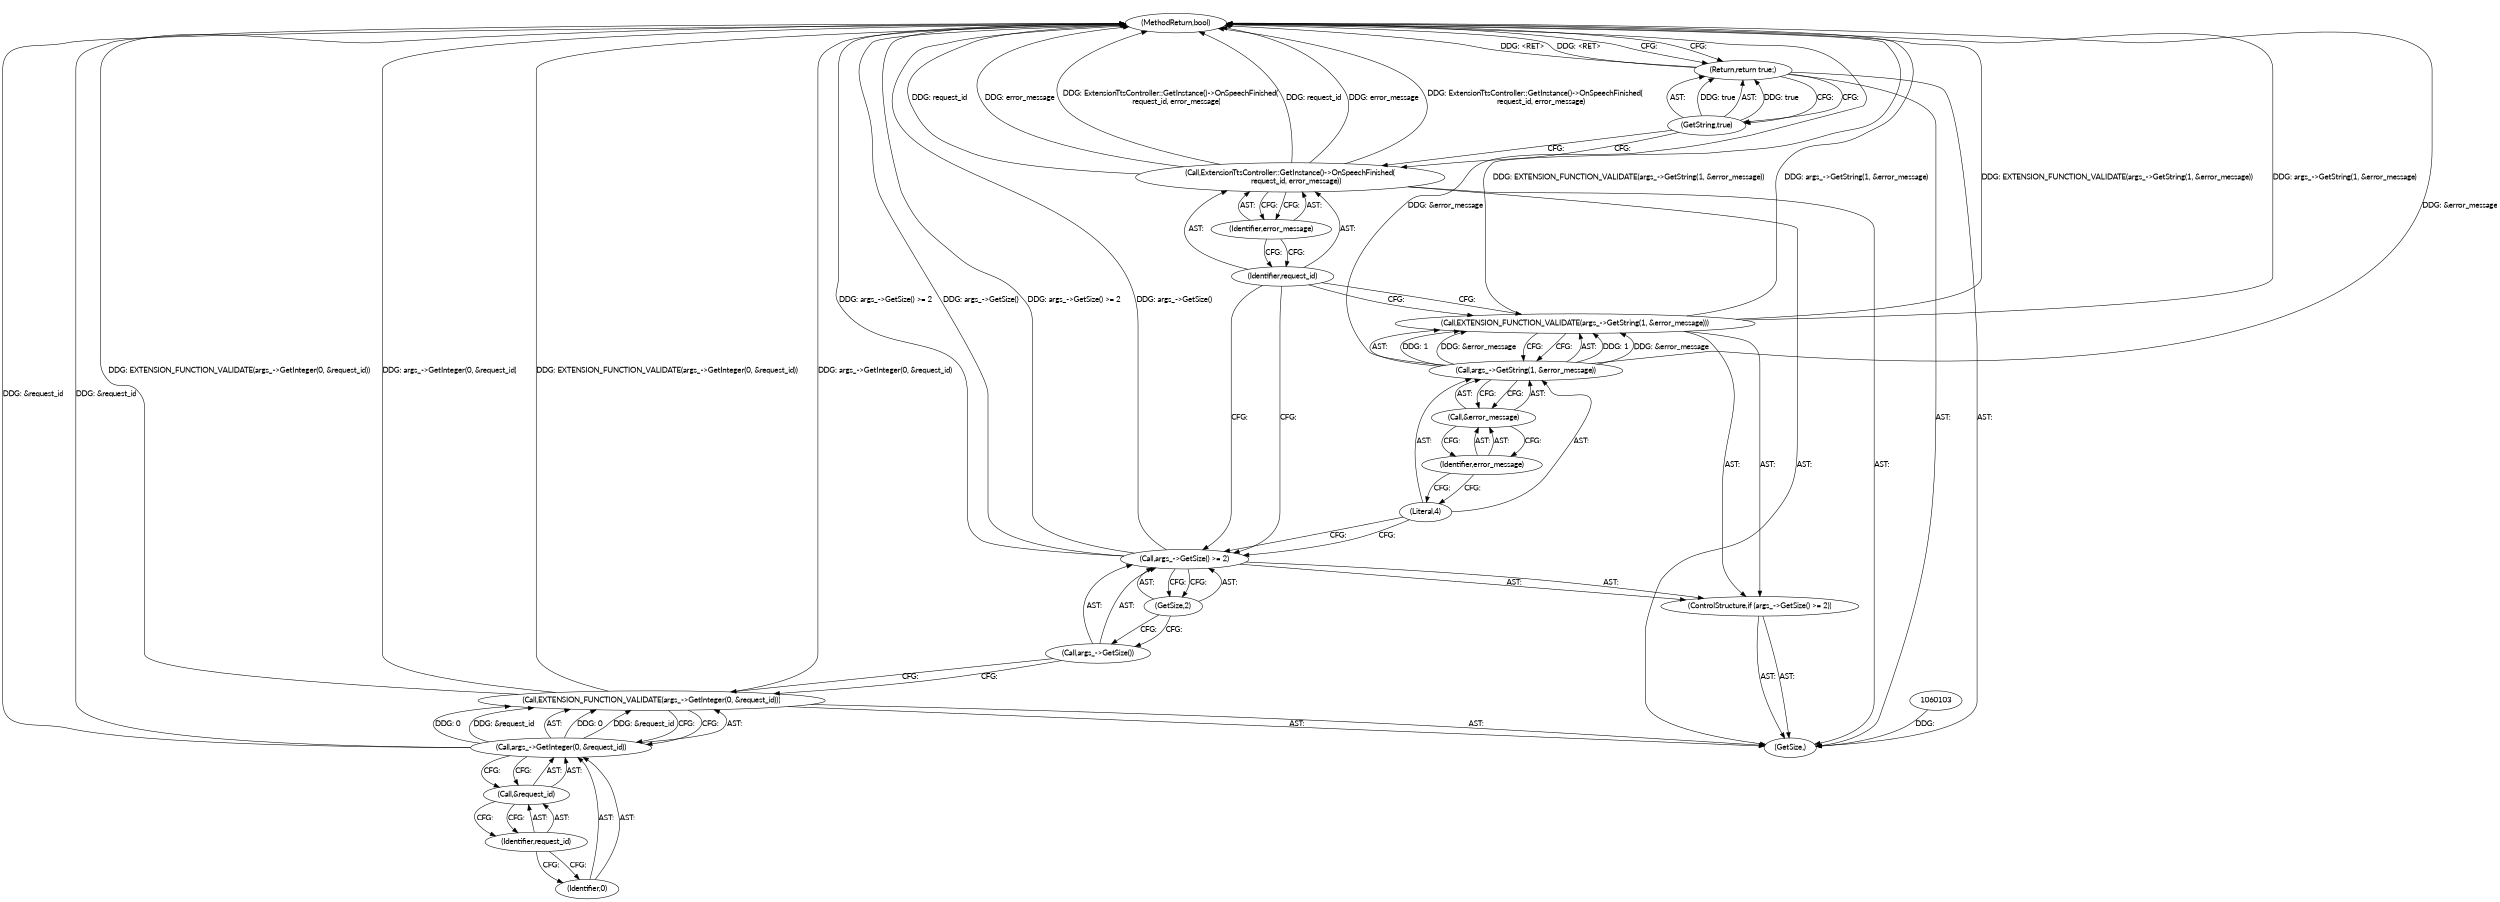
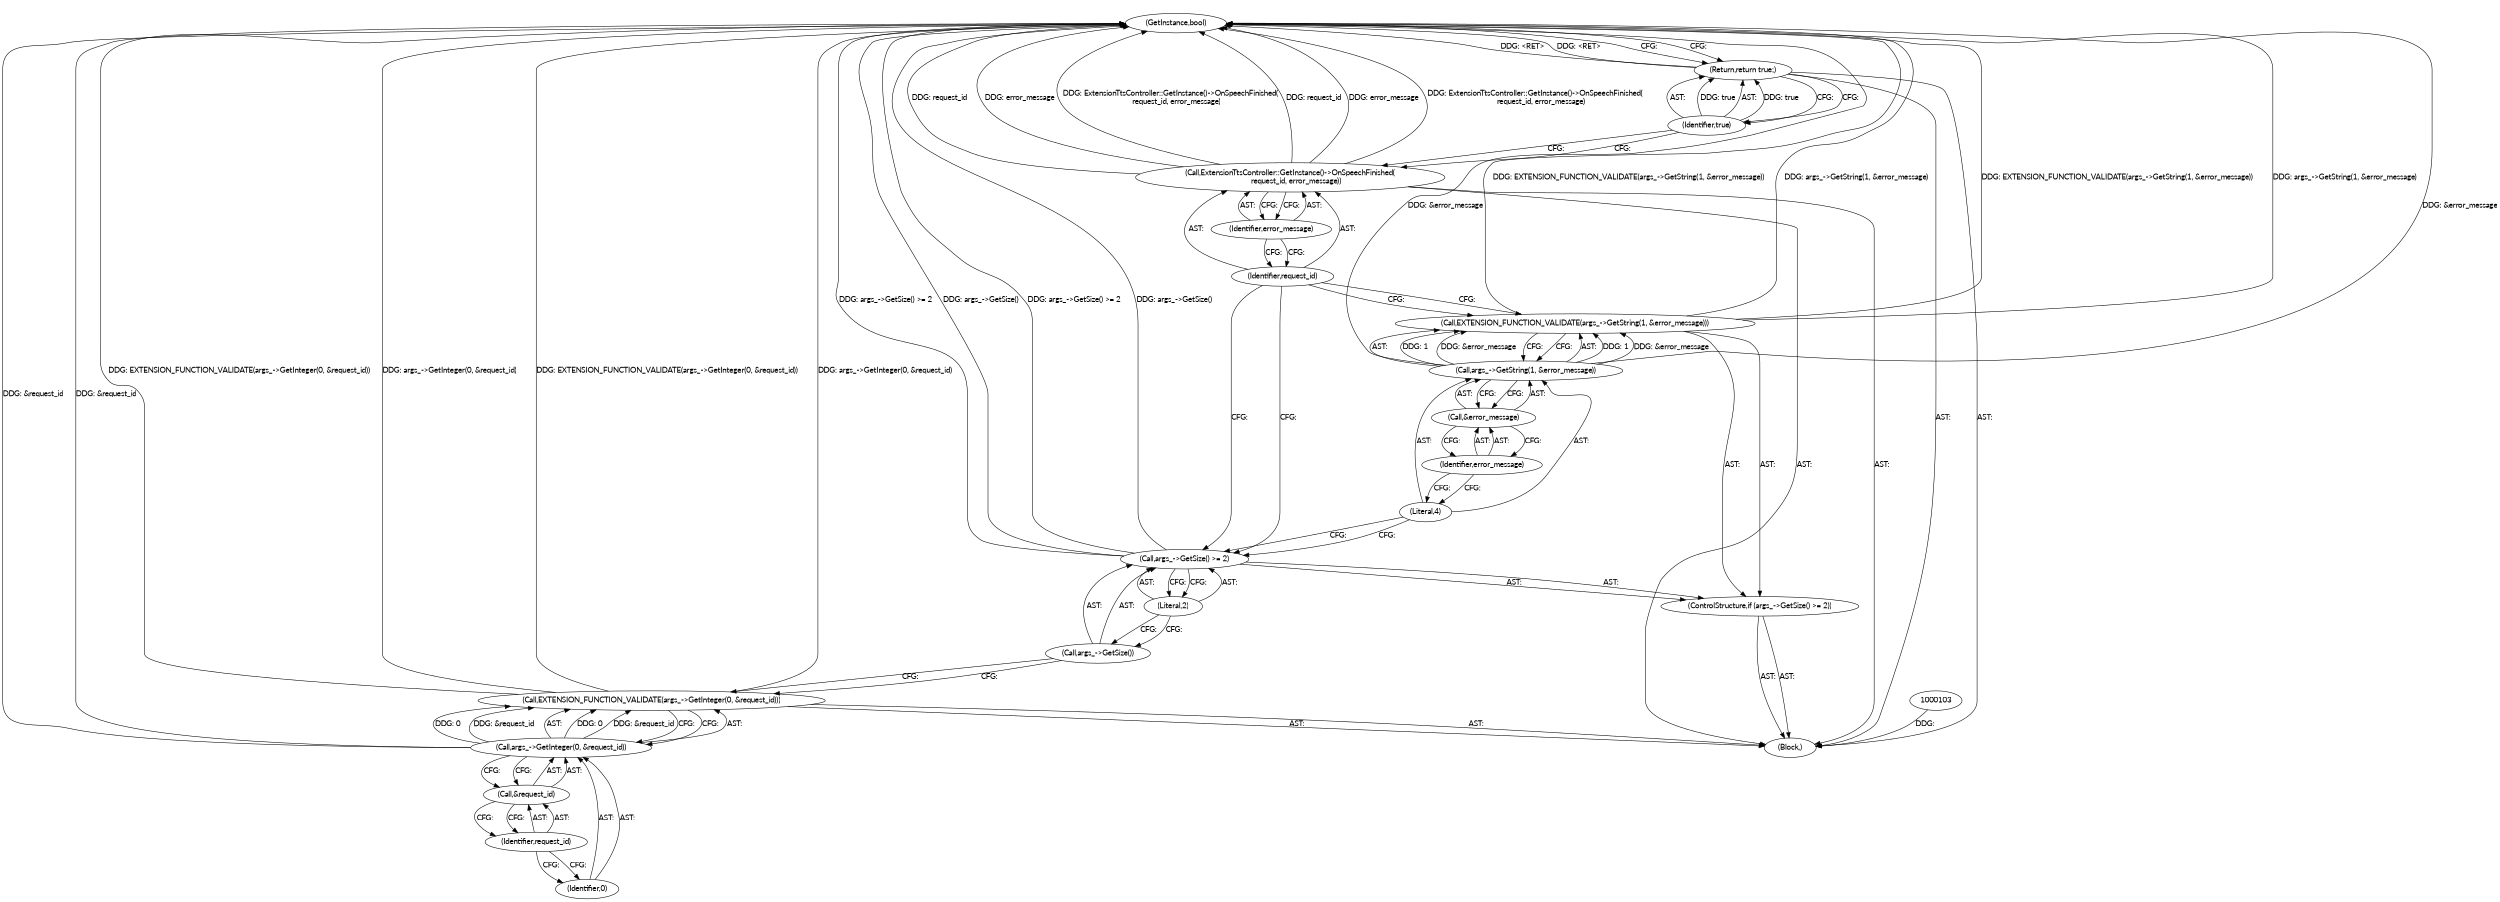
  digraph {
    fontname=Lato
    node [fontname=Lato]
    edge [fontname=Lato]
-   n1 [label="(MethodReturn,bool)"]
+   n1 [label="(GetInstance,bool)"]
    n2 [label="(Return,return true;)"]
-   n3 [label="(GetSize,)"]
-   n4 [label="(GetString,true)"]
+   n3 [label="(Block,)"]
+   n4 [label="(Identifier,true)"]
    n5 [label="(Call,EXTENSION_FUNCTION_VALIDATE(args_->GetInteger(0, &request_id)))"]
    n6 [label="(Call,args_->GetInteger(0, &request_id))"]
    n7 [label="(Call,&request_id)"]
    n8 [label="(Identifier,request_id)"]
    n9 [label="(Identifier,0)"]
    n10 [label="(ControlStructure,if (args_->GetSize() >= 2))"]
-   n11 [label="(GetSize,2)"]
+   n11 [label="(Literal,2)"]
    n12 [label="(Call,args_->GetSize() >= 2)"]
    n13 [label="(Call,args_->GetSize())"]
    n14 [label="(Call,args_->GetString(1, &error_message))"]
    n15 [label="(Call,EXTENSION_FUNCTION_VALIDATE(args_->GetString(1, &error_message)))"]
    n16 [label="(Call,&error_message)"]
    n17 [label="(Identifier,error_message)"]
    n18 [label="(Literal,4)"]
    n19 [label="(Call,ExtensionTtsController::GetInstance()->OnSpeechFinished(\n      request_id, error_message))"]
    n20 [label="(Identifier,error_message)"]
    n21 [label="(Identifier,request_id)"]
-   1000103 [label=1060103]
+   1000103
    n1 -> n2 [label="CFG: "]
    n1 -> n2 [label="CFG: "]
    n2 -> n1 [label="DDG: <RET>"]
    n2 -> n1 [label="DDG: <RET>"]
    n2 -> n3 [label="AST: "]
    n2 -> n3 [label="AST: "]
    n2 -> n4 [label="CFG: "]
    n2 -> n4 [label="CFG: "]
    n4 -> n2 [label="AST: "]
    n4 -> n2 [label="DDG: true"]
    n4 -> n2 [label="AST: "]
    n4 -> n2 [label="DDG: true"]
    n4 -> n19 [label="CFG: "]
    n4 -> n19 [label="CFG: "]
    n5 -> n1 [label="DDG: EXTENSION_FUNCTION_VALIDATE(args_->GetInteger(0, &request_id))"]
    n5 -> n1 [label="DDG: args_->GetInteger(0, &request_id)"]
    n5 -> n1 [label="DDG: EXTENSION_FUNCTION_VALIDATE(args_->GetInteger(0, &request_id))"]
    n5 -> n1 [label="DDG: args_->GetInteger(0, &request_id)"]
    n5 -> n3 [label="AST: "]
    n5 -> n3 [label="AST: "]
    n5 -> n6 [label="CFG: "]
    n5 -> n6 [label="CFG: "]
    n6 -> n1 [label="DDG: &request_id"]
    n6 -> n1 [label="DDG: &request_id"]
    n6 -> n5 [label="AST: "]
    n6 -> n5 [label="DDG: 0"]
    n6 -> n5 [label="DDG: &request_id"]
    n6 -> n5 [label="AST: "]
    n6 -> n5 [label="DDG: 0"]
    n6 -> n5 [label="DDG: &request_id"]
    n6 -> n7 [label="CFG: "]
    n6 -> n7 [label="CFG: "]
    n7 -> n6 [label="AST: "]
    n7 -> n6 [label="AST: "]
    n7 -> n8 [label="CFG: "]
    n7 -> n8 [label="CFG: "]
    n8 -> n7 [label="AST: "]
    n8 -> n7 [label="AST: "]
    n8 -> n9 [label="CFG: "]
    n8 -> n9 [label="CFG: "]
    n9 -> n6 [label="AST: "]
    n9 -> n6 [label="AST: "]
    n10 -> n3 [label="AST: "]
    n10 -> n3 [label="AST: "]
    n11 -> n12 [label="AST: "]
    n11 -> n12 [label="AST: "]
    n11 -> n13 [label="CFG: "]
    n11 -> n13 [label="CFG: "]
    n12 -> n1 [label="DDG: args_->GetSize() >= 2"]
    n12 -> n1 [label="DDG: args_->GetSize()"]
    n12 -> n1 [label="DDG: args_->GetSize() >= 2"]
    n12 -> n1 [label="DDG: args_->GetSize()"]
    n12 -> n10 [label="AST: "]
    n12 -> n10 [label="AST: "]
    n12 -> n11 [label="CFG: "]
    n12 -> n11 [label="CFG: "]
    n13 -> n5 [label="CFG: "]
    n13 -> n5 [label="CFG: "]
    n13 -> n12 [label="AST: "]
    n13 -> n12 [label="AST: "]
    n14 -> n1 [label="DDG: &error_message"]
    n14 -> n1 [label="DDG: &error_message"]
    n14 -> n15 [label="AST: "]
    n14 -> n15 [label="DDG: 1"]
    n14 -> n15 [label="DDG: &error_message"]
    n14 -> n15 [label="AST: "]
    n14 -> n15 [label="DDG: 1"]
    n14 -> n15 [label="DDG: &error_message"]
    n14 -> n16 [label="CFG: "]
    n14 -> n16 [label="CFG: "]
    n15 -> n1 [label="DDG: args_->GetString(1, &error_message)"]
    n15 -> n1 [label="DDG: EXTENSION_FUNCTION_VALIDATE(args_->GetString(1, &error_message))"]
    n15 -> n1 [label="DDG: args_->GetString(1, &error_message)"]
    n15 -> n1 [label="DDG: EXTENSION_FUNCTION_VALIDATE(args_->GetString(1, &error_message))"]
    n15 -> n10 [label="AST: "]
    n15 -> n10 [label="AST: "]
    n15 -> n14 [label="CFG: "]
    n15 -> n14 [label="CFG: "]
    n16 -> n14 [label="AST: "]
    n16 -> n14 [label="AST: "]
    n16 -> n17 [label="CFG: "]
    n16 -> n17 [label="CFG: "]
    n17 -> n16 [label="AST: "]
    n17 -> n16 [label="AST: "]
    n17 -> n18 [label="CFG: "]
    n17 -> n18 [label="CFG: "]
    n18 -> n12 [label="CFG: "]
    n18 -> n12 [label="CFG: "]
    n18 -> n14 [label="AST: "]
    n18 -> n14 [label="AST: "]
    n19 -> n1 [label="DDG: ExtensionTtsController::GetInstance()->OnSpeechFinished(\n      request_id, error_message)"]
    n19 -> n1 [label="DDG: request_id"]
    n19 -> n1 [label="DDG: error_message"]
    n19 -> n1 [label="DDG: ExtensionTtsController::GetInstance()->OnSpeechFinished(\n      request_id, error_message)"]
    n19 -> n1 [label="DDG: request_id"]
    n19 -> n1 [label="DDG: error_message"]
    n19 -> n3 [label="AST: "]
    n19 -> n3 [label="AST: "]
    n19 -> n20 [label="CFG: "]
    n19 -> n20 [label="CFG: "]
    n20 -> n19 [label="AST: "]
    n20 -> n19 [label="AST: "]
    n20 -> n21 [label="CFG: "]
    n20 -> n21 [label="CFG: "]
    n21 -> n12 [label="CFG: "]
    n21 -> n12 [label="CFG: "]
    n21 -> n15 [label="CFG: "]
    n21 -> n15 [label="CFG: "]
    n21 -> n19 [label="AST: "]
    n21 -> n19 [label="AST: "]
    1000103 -> n3 [label="DDG: "]
  }
